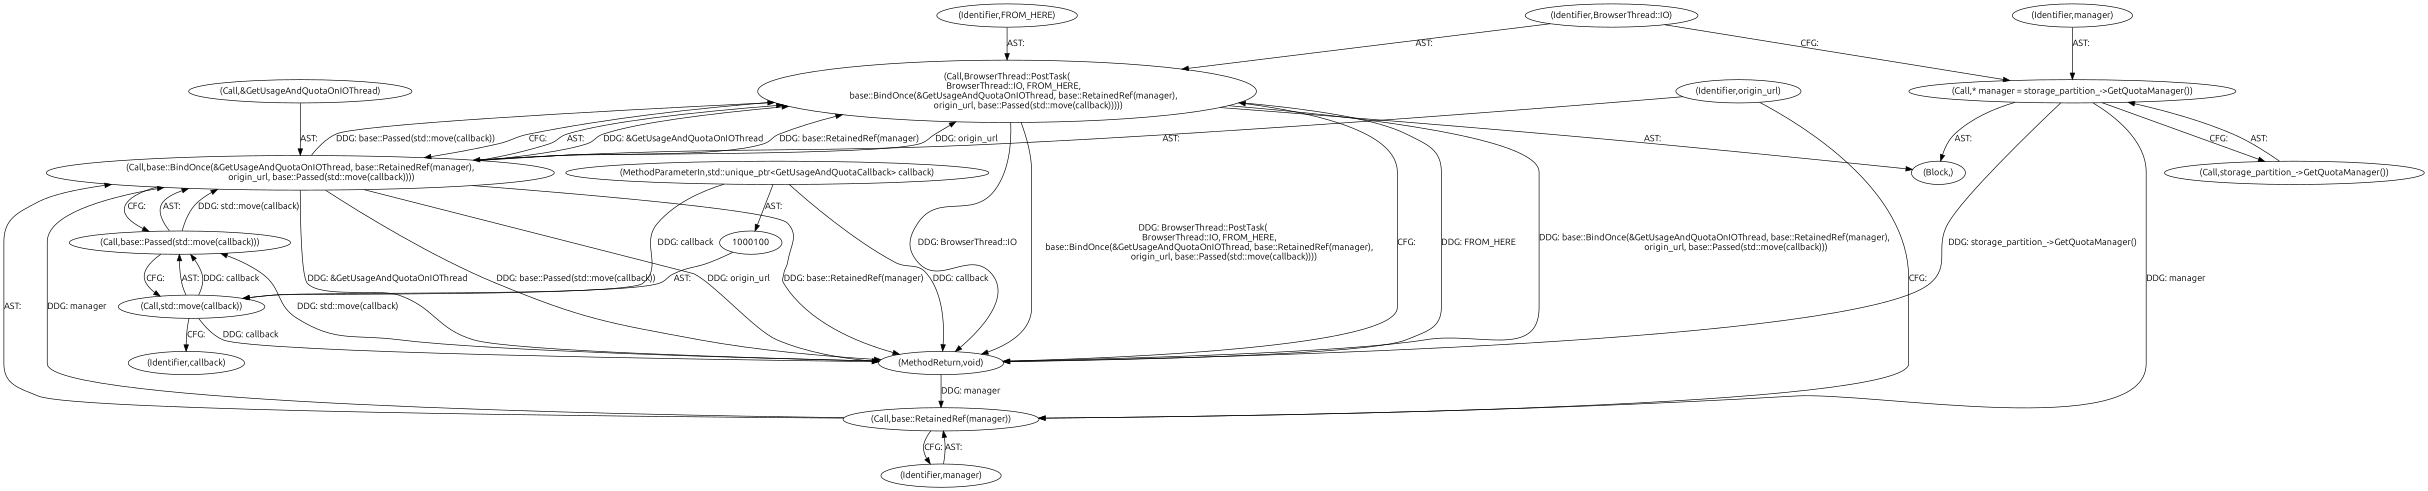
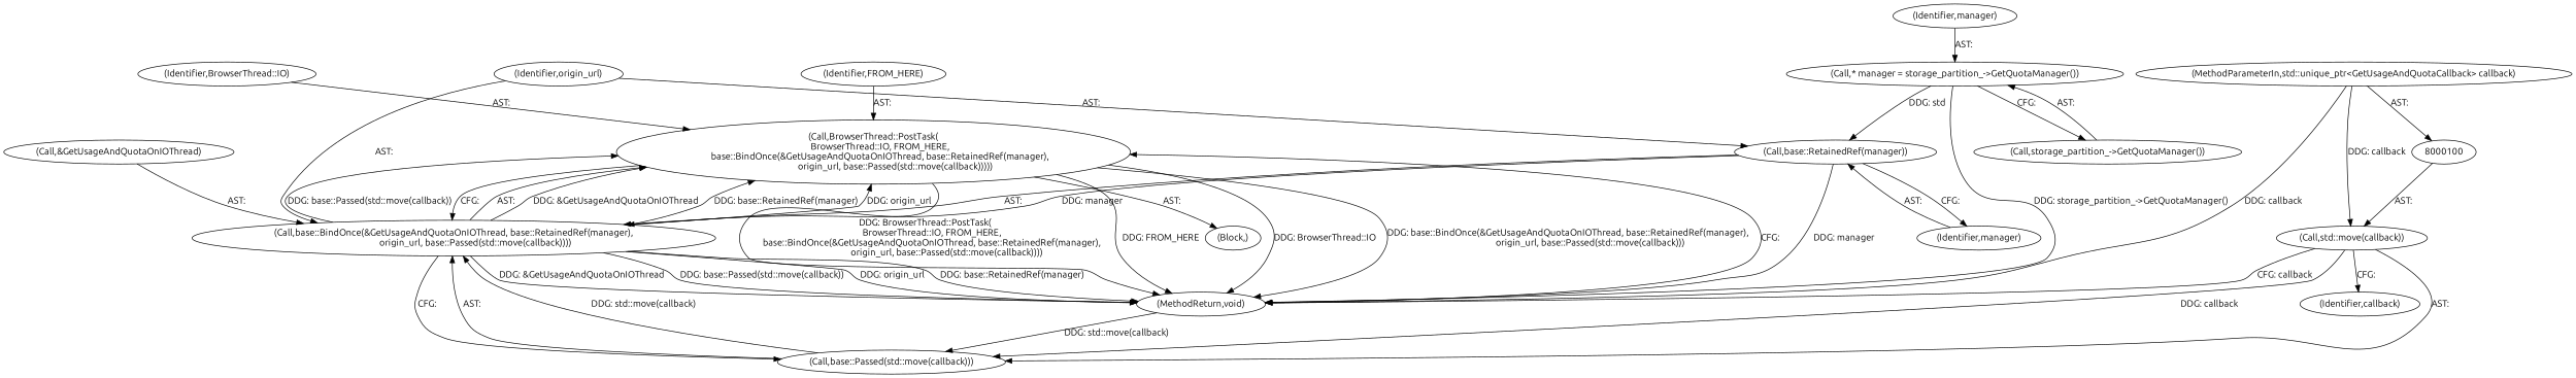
  digraph {
    fontname=Ubuntu
    node [fontname=Ubuntu]
    edge [fontname=Ubuntu]
    n1 [label="(Call,BrowserThread::PostTask(\n       BrowserThread::IO, FROM_HERE,\n       base::BindOnce(&GetUsageAndQuotaOnIOThread, base::RetainedRef(manager),\n                      origin_url, base::Passed(std::move(callback)))))"]
    n2 [label="(Call,base::BindOnce(&GetUsageAndQuotaOnIOThread, base::RetainedRef(manager),\n                      origin_url, base::Passed(std::move(callback))))"]
    n3 [label="(MethodReturn,void)"]
    n4 [label="(Block,)"]
    n5 [label="(Call,base::Passed(std::move(callback)))"]
    n6 [label="(Call,std::move(callback))"]
    n7 [label="(Call,base::RetainedRef(manager))"]
    n8 [label="(Identifier,manager)"]
    n9 [label="(Call,* manager = storage_partition_->GetQuotaManager())"]
    n10 [label="(Call,storage_partition_->GetQuotaManager())"]
    n11 [label="(Identifier,callback)"]
    n12 [label="(MethodParameterIn,std::unique_ptr<GetUsageAndQuotaCallback> callback)"]
-   1000100
+   1000100 [label=8000100]
    n14 [label="(Call,&GetUsageAndQuotaOnIOThread)"]
    n15 [label="(Identifier,BrowserThread::IO)"]
    n16 [label="(Identifier,origin_url)"]
    n17 [label="(Identifier,manager)"]
    n18 [label="(Identifier,FROM_HERE)"]
    n1 -> n2 [label="CFG: "]
    n1 -> n3 [label="DDG: BrowserThread::IO"]
    n1 -> n3 [label="DDG: BrowserThread::PostTask(\n       BrowserThread::IO, FROM_HERE,\n       base::BindOnce(&GetUsageAndQuotaOnIOThread, base::RetainedRef(manager),\n                      origin_url, base::Passed(std::move(callback))))"]
    n1 -> n3 [label="DDG: FROM_HERE"]
    n1 -> n3 [label="DDG: base::BindOnce(&GetUsageAndQuotaOnIOThread, base::RetainedRef(manager),\n                      origin_url, base::Passed(std::move(callback)))"]
    n1 -> n4 [label="AST: "]
    n2 -> n1 [label="AST: "]
    n2 -> n1 [label="DDG: &GetUsageAndQuotaOnIOThread"]
    n2 -> n1 [label="DDG: base::RetainedRef(manager)"]
    n2 -> n1 [label="DDG: origin_url"]
    n2 -> n1 [label="DDG: base::Passed(std::move(callback))"]
    n2 -> n3 [label="DDG: &GetUsageAndQuotaOnIOThread"]
    n2 -> n3 [label="DDG: base::Passed(std::move(callback))"]
    n2 -> n3 [label="DDG: origin_url"]
    n2 -> n3 [label="DDG: base::RetainedRef(manager)"]
    n2 -> n5 [label="CFG: "]
    n3 -> n1 [label="CFG: "]
    n3 -> n5 [label="DDG: std::move(callback)"]
    n5 -> n2 [label="AST: "]
    n5 -> n2 [label="DDG: std::move(callback)"]
-   n5 -> n6 [label="CFG: "]
-   n6 -> n3 [label="DDG: callback"]
+   n6 -> n3 [label="CFG: callback"]
    n6 -> n5 [label="AST: "]
    n6 -> n5 [label="DDG: callback"]
    n6 -> n11 [label="CFG: "]
    n7 -> n2 [label="AST: "]
    n7 -> n2 [label="DDG: manager"]
-   n3 -> n7 [label="DDG: manager"]
+   n7 -> n3 [label="DDG: manager"]
    n7 -> n8 [label="CFG: "]
    n8 -> n7 [label="AST: "]
    n9 -> n3 [label="DDG: storage_partition_->GetQuotaManager()"]
-   n9 -> n4 [label="AST: "]
-   n9 -> n7 [label="DDG: manager"]
+   n9 -> n7 [label="DDG: std"]
    n9 -> n10 [label="CFG: "]
    n10 -> n9 [label="AST: "]
    n12 -> n3 [label="DDG: callback"]
    n12 -> n6 [label="DDG: callback"]
    n12 -> 1000100 [label="AST: "]
    1000100 -> n6 [label="AST: "]
    n14 -> n2 [label="AST: "]
    n15 -> n1 [label="AST: "]
-   n15 -> n9 [label="CFG: "]
    n16 -> n2 [label="AST: "]
-   n16 -> n7 [label="CFG: "]
+   n16 -> n7 [label="AST: "]
    n17 -> n9 [label="AST: "]
    n18 -> n1 [label="AST: "]
  }
